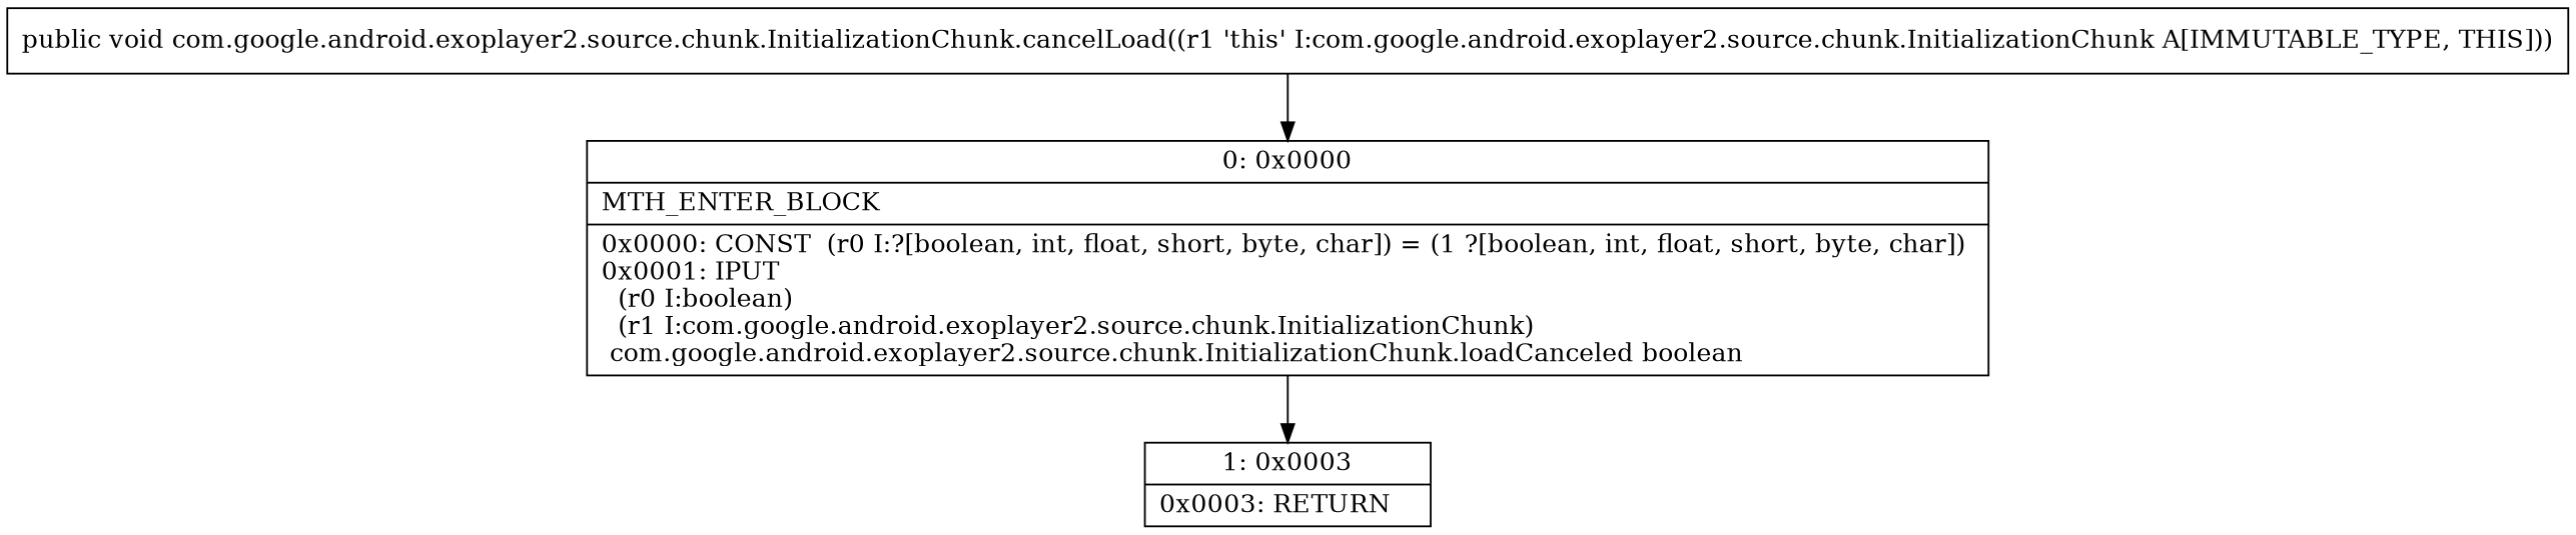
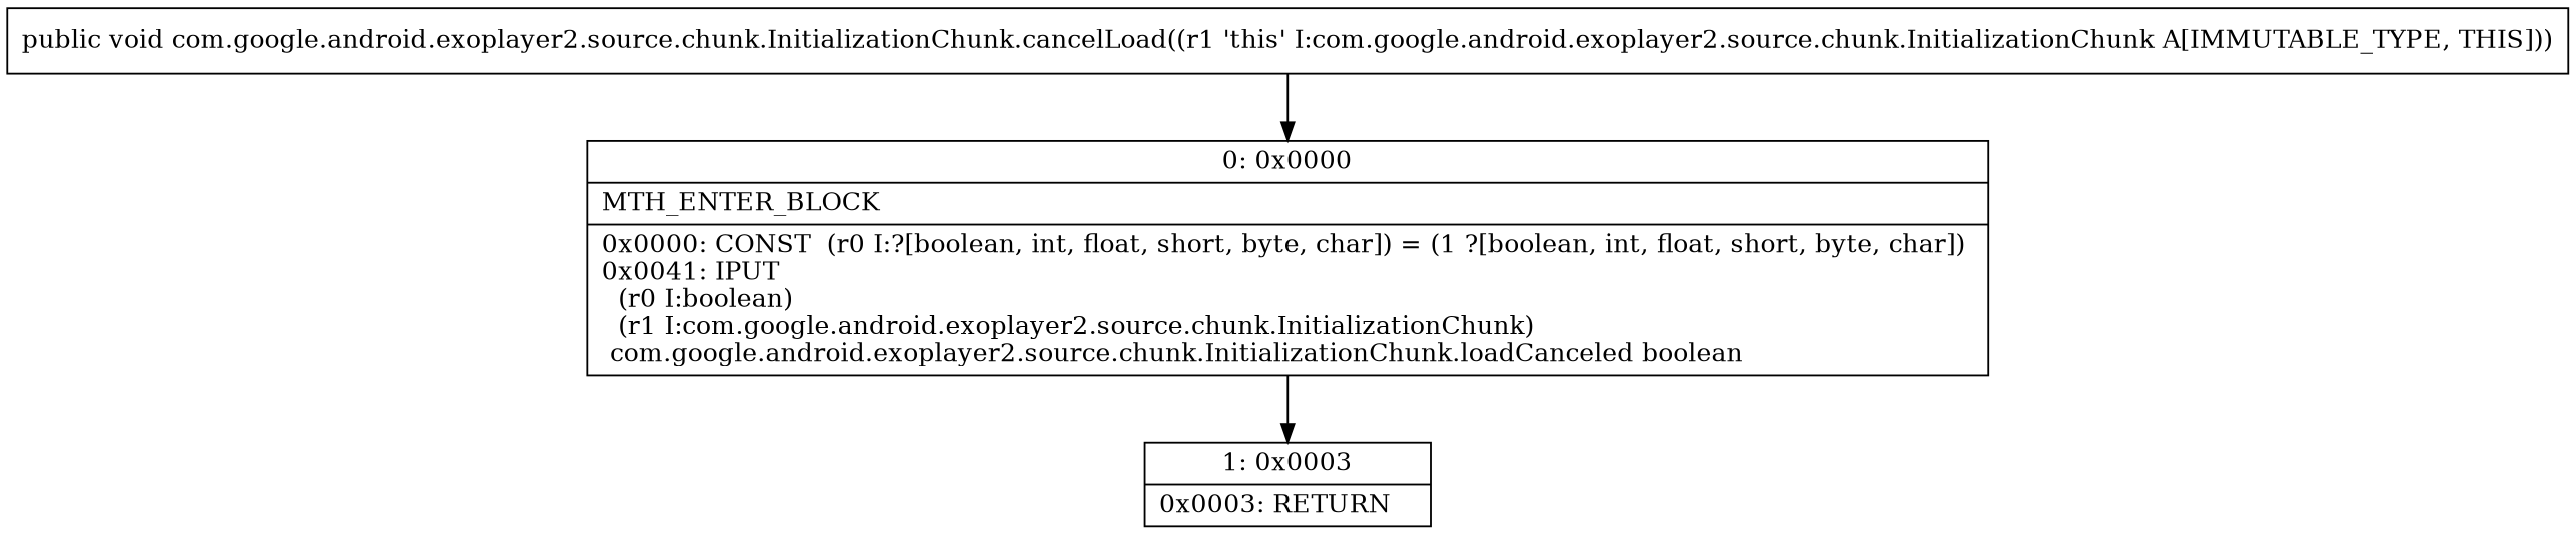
  digraph {
    node [shape=record]
-   n1 [label="{0\:\ 0x0000|MTH_ENTER_BLOCK\l|0x0000: CONST  (r0 I:?[boolean, int, float, short, byte, char]) = (1 ?[boolean, int, float, short, byte, char]) \l0x0001: IPUT  \l  (r0 I:boolean)\l  (r1 I:com.google.android.exoplayer2.source.chunk.InitializationChunk)\l com.google.android.exoplayer2.source.chunk.InitializationChunk.loadCanceled boolean \l}"]
+   n1 [label="{0\:\ 0x0000|MTH_ENTER_BLOCK\l|0x0000: CONST  (r0 I:?[boolean, int, float, short, byte, char]) = (1 ?[boolean, int, float, short, byte, char]) \l0x0041: IPUT  \l  (r0 I:boolean)\l  (r1 I:com.google.android.exoplayer2.source.chunk.InitializationChunk)\l com.google.android.exoplayer2.source.chunk.InitializationChunk.loadCanceled boolean \l}"]
    n2 [label="{1\:\ 0x0003|0x0003: RETURN   \l}"]
    n3 [label="{public void com.google.android.exoplayer2.source.chunk.InitializationChunk.cancelLoad((r1 'this' I:com.google.android.exoplayer2.source.chunk.InitializationChunk A[IMMUTABLE_TYPE, THIS])) }"]
    n1 -> n2
    n3 -> n1
  }
